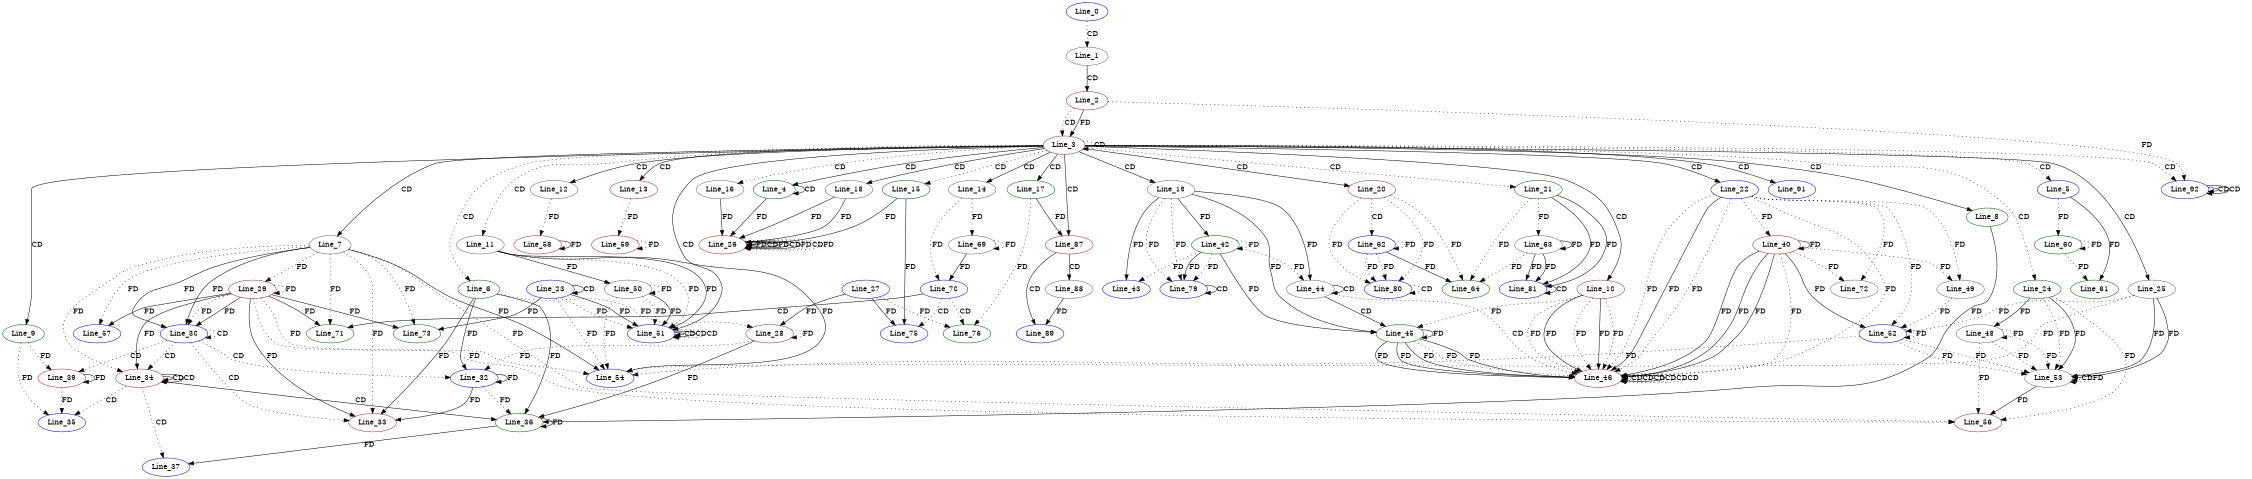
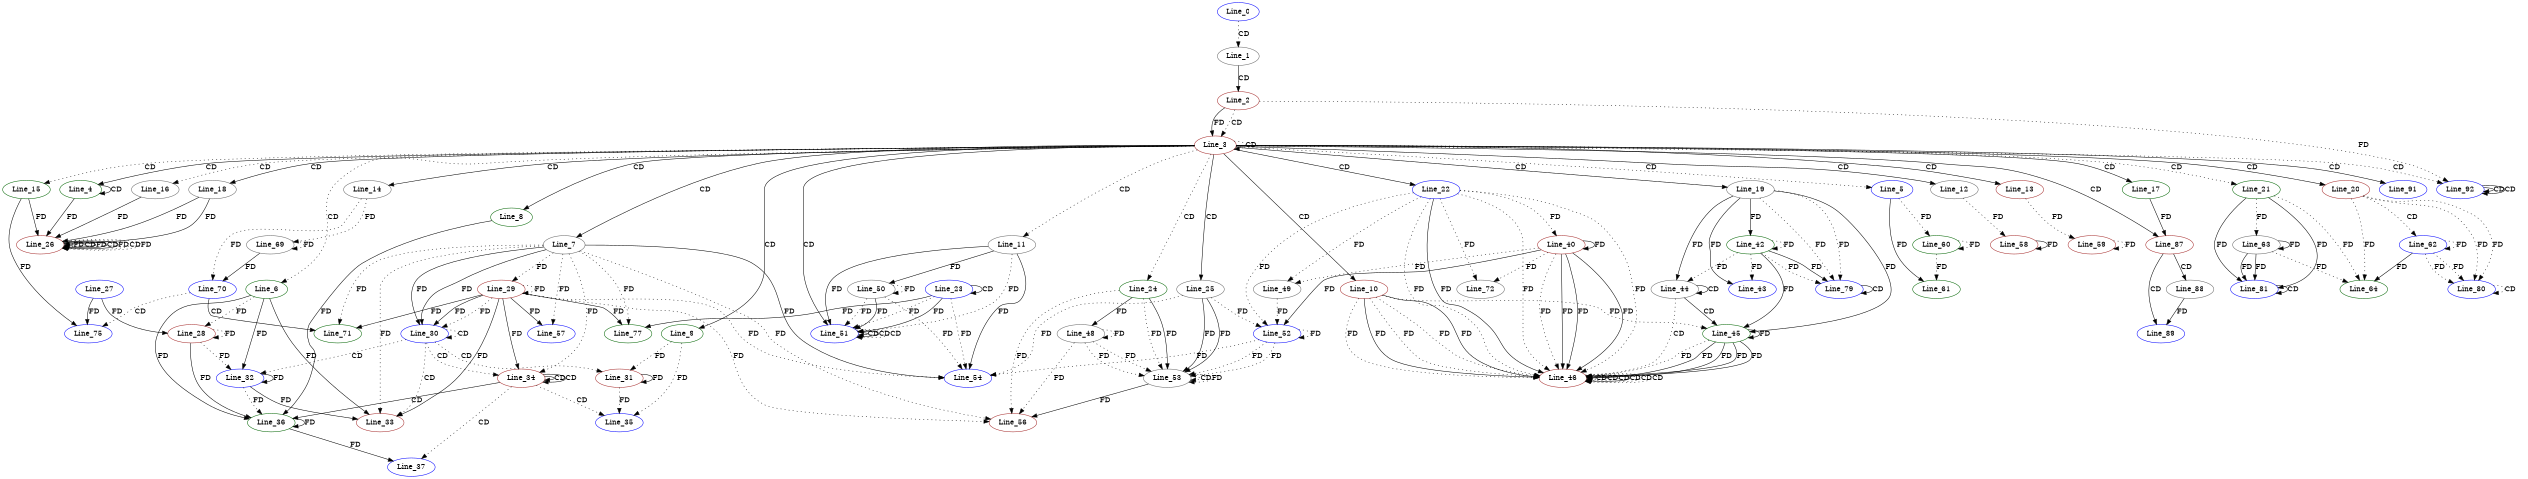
  digraph {
    node [color=blue]
    edge [style=dotted]
    Line_1 [color=gray40]
    Line_0
    Line_2 [color=brown]
    Line_3 [color=brown]
    Line_92
    Line_4 [color=darkgreen]
    Line_5
    Line_6 [color=darkgreen]
    Line_7 [color=gray40]
    Line_8 [color=darkgreen]
    Line_9 [color=darkgreen]
    Line_10 [color=brown]
    Line_11 [color=gray40]
    Line_12 [color=gray40]
    Line_13 [color=brown]
    Line_14 [color=gray40]
    Line_15 [color=darkgreen]
    Line_16 [color=gray40]
    Line_17 [color=darkgreen]
    Line_18 [color=gray40]
    Line_19 [color=gray40]
    Line_20 [color=brown]
    Line_21 [color=darkgreen]
    Line_22
    Line_24 [color=darkgreen]
    Line_25 [color=gray40]
    Line_87 [color=brown]
    Line_91
    Line_51
    Line_26 [color=brown]
    Line_60 [color=darkgreen]
    Line_61 [color=darkgreen]
    Line_28 [color=brown]
    Line_32
    Line_33 [color=brown]
    Line_36 [color=darkgreen]
    Line_29 [color=brown]
    Line_30
    Line_34 [color=brown]
    Line_54
    Line_56 [color=brown]
    Line_57
    Line_71 [color=darkgreen]
-   Line_73 [color=darkgreen]
-   Line_31 [color=brown label=Line_39]
+   Line_73 [color=darkgreen label=Line_77]
+   Line_31 [color=brown]
    Line_35
    Line_45 [color=darkgreen]
    Line_46 [color=brown]
    Line_50 [color=gray40]
    Line_58 [color=brown]
    Line_59 [color=brown]
    Line_69 [color=gray40]
    Line_70
    Line_75
-   Line_76 [color=darkgreen]
    Line_42 [color=darkgreen]
    Line_43
    Line_44 [color=gray40]
    Line_79
    Line_62
    Line_64 [color=darkgreen]
    Line_80
    Line_63 [color=gray40]
    Line_81
    Line_40 [color=brown]
    Line_49 [color=gray40]
    Line_52
    Line_72 [color=gray40]
    Line_23
    Line_48 [color=gray40]
    Line_53 [color=gray40]
    Line_88 [color=gray40]
    Line_89
    Line_37
    Line_27
    Line_1 -> Line_2 [label=CD style=solid]
    Line_0 -> Line_1 [label=CD]
    Line_2 -> Line_3 [label=CD]
    Line_2 -> Line_3 [label=FD style=solid]
    Line_2 -> Line_92 [label=FD]
    Line_3 -> Line_3 [label=CD]
    Line_3 -> Line_92 [label=CD]
    Line_3 -> Line_4 [label=CD style=solid]
    Line_3 -> Line_5 [label=CD]
    Line_3 -> Line_6 [label=CD]
    Line_3 -> Line_7 [label=CD style=solid]
    Line_3 -> Line_8 [label=CD style=solid]
    Line_3 -> Line_9 [label=CD style=solid]
    Line_3 -> Line_10 [label=CD style=solid]
    Line_3 -> Line_11 [label=CD]
    Line_3 -> Line_12 [label=CD style=solid]
    Line_3 -> Line_13 [label=CD style=solid]
    Line_3 -> Line_14 [label=CD style=solid]
    Line_3 -> Line_15 [label=CD]
    Line_3 -> Line_16 [label=CD]
    Line_3 -> Line_17 [label=CD style=solid]
    Line_3 -> Line_18 [label=CD style=solid]
    Line_3 -> Line_19 [label=CD style=solid]
    Line_3 -> Line_20 [label=CD style=solid]
    Line_3 -> Line_21 [label=CD]
    Line_3 -> Line_22 [label=CD style=solid]
    Line_3 -> Line_24 [label=CD]
    Line_3 -> Line_25 [label=CD style=solid]
    Line_3 -> Line_87 [label=CD style=solid]
    Line_3 -> Line_91 [label=CD style=solid]
    Line_3 -> Line_51 [label=CD style=solid]
    Line_92 -> Line_92 [label=CD style=solid]
    Line_92 -> Line_92 [label=CD style=solid]
    Line_4 -> Line_4 [label=CD style=solid]
    Line_4 -> Line_26 [label=FD style=solid]
    Line_5 -> Line_60 [label=FD]
    Line_5 -> Line_61 [label=FD style=solid]
    Line_6 -> Line_28 [label=FD]
    Line_6 -> Line_32 [label=FD style=solid]
    Line_6 -> Line_33 [label=FD style=solid]
    Line_6 -> Line_36 [label=FD style=solid]
    Line_7 -> Line_33 [label=FD]
    Line_7 -> Line_29 [label=FD]
    Line_7 -> Line_30 [label=FD style=solid]
    Line_7 -> Line_30 [label=FD style=solid]
    Line_7 -> Line_34 [label=FD]
    Line_7 -> Line_54 [label=FD style=solid]
    Line_7 -> Line_56 [label=FD]
    Line_7 -> Line_57 [label=FD]
    Line_7 -> Line_71 [label=FD]
    Line_7 -> Line_73 [label=FD]
    Line_8 -> Line_36 [label=FD style=solid]
    Line_9 -> Line_31 [label=FD]
    Line_9 -> Line_35 [label=FD]
    Line_10 -> Line_45 [label=FD]
    Line_10 -> Line_46 [label=FD style=solid]
    Line_10 -> Line_46 [label=FD]
    Line_10 -> Line_46 [label=FD style=solid]
    Line_10 -> Line_46 [label=FD]
    Line_10 -> Line_46 [label=FD]
    Line_11 -> Line_51 [label=FD]
    Line_11 -> Line_51 [label=FD style=solid]
    Line_11 -> Line_54 [label=FD style=solid]
    Line_11 -> Line_50 [label=FD style=solid]
    Line_12 -> Line_58 [label=FD]
    Line_13 -> Line_59 [label=FD]
    Line_14 -> Line_69 [label=FD]
    Line_14 -> Line_70 [label=FD]
    Line_15 -> Line_26 [label=FD style=solid]
    Line_15 -> Line_75 [label=FD style=solid]
    Line_16 -> Line_26 [label=FD style=solid]
    Line_17 -> Line_87 [label=FD style=solid]
-   Line_17 -> Line_76 [label=FD]
    Line_18 -> Line_26 [label=FD style=solid]
    Line_18 -> Line_26 [label=FD style=solid]
    Line_19 -> Line_45 [label=FD style=solid]
    Line_19 -> Line_42 [label=FD style=solid]
    Line_19 -> Line_43 [label=FD style=solid]
    Line_19 -> Line_44 [label=FD style=solid]
    Line_19 -> Line_79 [label=FD]
    Line_19 -> Line_79 [label=FD]
    Line_20 -> Line_62 [label=CD]
    Line_20 -> Line_64 [label=FD]
    Line_20 -> Line_80 [label=FD]
    Line_20 -> Line_80 [label=FD]
    Line_21 -> Line_64 [label=FD]
    Line_21 -> Line_63 [label=FD]
    Line_21 -> Line_81 [label=FD style=solid]
    Line_21 -> Line_81 [label=FD style=solid]
    Line_22 -> Line_46 [label=FD]
    Line_22 -> Line_46 [label=FD]
    Line_22 -> Line_46 [label=FD style=solid]
    Line_22 -> Line_46 [label=FD]
    Line_22 -> Line_40 [label=FD]
    Line_22 -> Line_49 [label=FD]
    Line_22 -> Line_52 [label=FD]
    Line_22 -> Line_72 [label=FD]
    Line_24 -> Line_56 [label=FD]
    Line_24 -> Line_48 [label=FD style=solid]
    Line_24 -> Line_53 [label=FD]
    Line_24 -> Line_53 [label=FD style=solid]
    Line_25 -> Line_54 [label=FD]
    Line_25 -> Line_52 [label=FD]
    Line_25 -> Line_53 [label=FD style=solid]
    Line_25 -> Line_53 [label=FD style=solid]
    Line_87 -> Line_88 [label=CD style=solid]
    Line_87 -> Line_89 [label=CD style=solid]
    Line_51 -> Line_51 [label=CD style=solid]
    Line_51 -> Line_51 [label=CD style=solid]
    Line_51 -> Line_51 [label=CD]
    Line_26 -> Line_26 [label=FD style=solid]
    Line_26 -> Line_26 [label=CD]
    Line_26 -> Line_26 [label=FD style=solid]
    Line_26 -> Line_26 [label=CD style=solid]
    Line_26 -> Line_26 [label=FD style=solid]
    Line_26 -> Line_26 [label=CD]
    Line_26 -> Line_26 [label=FD]
    Line_60 -> Line_60 [label=FD]
    Line_60 -> Line_61 [label=FD]
    Line_28 -> Line_28 [label=FD]
    Line_28 -> Line_32 [label=FD]
    Line_28 -> Line_36 [label=FD style=solid]
    Line_32 -> Line_32 [label=FD style=solid]
    Line_32 -> Line_33 [label=FD style=solid]
    Line_32 -> Line_36 [label=FD]
    Line_36 -> Line_36 [label=FD style=solid]
    Line_36 -> Line_37 [label=FD style=solid]
    Line_29 -> Line_33 [label=FD style=solid]
    Line_29 -> Line_29 [label=FD]
    Line_29 -> Line_30 [label=FD]
    Line_29 -> Line_30 [label=FD style=solid]
    Line_29 -> Line_34 [label=FD style=solid]
    Line_29 -> Line_54 [label=FD]
    Line_29 -> Line_56 [label=FD]
    Line_29 -> Line_57 [label=FD style=solid]
    Line_29 -> Line_71 [label=FD style=solid]
    Line_29 -> Line_73 [label=FD style=solid]
    Line_30 -> Line_32 [label=CD]
    Line_30 -> Line_33 [label=CD]
    Line_30 -> Line_30 [label=CD]
    Line_30 -> Line_34 [label=CD]
    Line_30 -> Line_31 [label=CD]
    Line_34 -> Line_36 [label=CD style=solid]
    Line_34 -> Line_34 [label=CD style=solid]
    Line_34 -> Line_34 [label=CD style=solid]
    Line_34 -> Line_35 [label=CD]
    Line_34 -> Line_37 [label=CD]
    Line_31 -> Line_31 [label=FD style=solid]
    Line_31 -> Line_35 [label=FD]
    Line_45 -> Line_45 [label=FD style=solid]
    Line_45 -> Line_46 [label=FD style=solid]
    Line_45 -> Line_46 [label=FD style=solid]
    Line_45 -> Line_46 [label=FD style=solid]
    Line_45 -> Line_46 [label=FD]
    Line_45 -> Line_46 [label=FD style=solid]
    Line_46 -> Line_46 [label=CD]
    Line_46 -> Line_46 [label=CD]
    Line_46 -> Line_46 [label=CD]
    Line_46 -> Line_46 [label=CD style=solid]
    Line_46 -> Line_46 [label=CD]
    Line_46 -> Line_46 [label=CD]
    Line_50 -> Line_51 [label=FD]
    Line_50 -> Line_51 [label=FD style=solid]
    Line_50 -> Line_54 [label=FD]
    Line_50 -> Line_50 [label=FD]
    Line_58 -> Line_58 [label=FD style=solid]
    Line_59 -> Line_59 [label=FD]
    Line_69 -> Line_69 [label=FD]
    Line_69 -> Line_70 [label=FD style=solid]
    Line_70 -> Line_71 [label=CD style=solid]
    Line_70 -> Line_75 [label=CD]
-   Line_70 -> Line_76 [label=CD]
    Line_42 -> Line_45 [label=FD style=solid]
    Line_42 -> Line_42 [label=FD]
    Line_42 -> Line_43 [label=FD]
    Line_42 -> Line_44 [label=FD]
    Line_42 -> Line_79 [label=FD]
    Line_42 -> Line_79 [label=FD style=solid]
    Line_44 -> Line_45 [label=CD style=solid]
    Line_44 -> Line_46 [label=CD]
    Line_44 -> Line_44 [label=CD style=solid]
    Line_79 -> Line_79 [label=CD style=solid]
    Line_62 -> Line_62 [label=FD]
    Line_62 -> Line_64 [label=FD style=solid]
    Line_62 -> Line_80 [label=FD]
    Line_62 -> Line_80 [label=FD]
    Line_80 -> Line_80 [label=CD]
    Line_63 -> Line_64 [label=FD]
    Line_63 -> Line_63 [label=FD style=solid]
    Line_63 -> Line_81 [label=FD style=solid]
    Line_63 -> Line_81 [label=FD style=solid]
    Line_81 -> Line_81 [label=CD style=solid]
    Line_40 -> Line_46 [label=FD]
    Line_40 -> Line_46 [label=FD style=solid]
    Line_40 -> Line_46 [label=FD style=solid]
    Line_40 -> Line_46 [label=FD style=solid]
    Line_40 -> Line_40 [label=FD style=solid]
    Line_40 -> Line_49 [label=FD]
    Line_40 -> Line_52 [label=FD style=solid]
    Line_40 -> Line_72 [label=FD]
    Line_49 -> Line_52 [label=FD]
    Line_52 -> Line_54 [label=FD]
    Line_52 -> Line_52 [label=FD]
    Line_52 -> Line_53 [label=FD]
    Line_52 -> Line_53 [label=FD]
    Line_23 -> Line_51 [label=FD]
    Line_23 -> Line_51 [label=FD style=solid]
    Line_23 -> Line_54 [label=FD]
    Line_23 -> Line_73 [label=FD style=solid]
    Line_23 -> Line_23 [label=CD style=solid]
    Line_48 -> Line_56 [label=FD]
    Line_48 -> Line_48 [label=FD]
    Line_48 -> Line_53 [label=FD]
    Line_48 -> Line_53 [label=FD]
    Line_53 -> Line_56 [label=FD style=solid]
    Line_53 -> Line_53 [label=CD]
    Line_53 -> Line_53 [label=FD]
    Line_88 -> Line_89 [label=FD style=solid]
    Line_27 -> Line_28 [label=FD style=solid]
    Line_27 -> Line_75 [label=FD style=solid]
-   Line_27 -> Line_76 [label=FD]
  }
